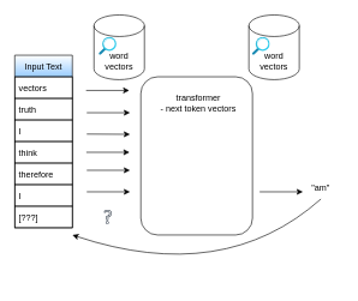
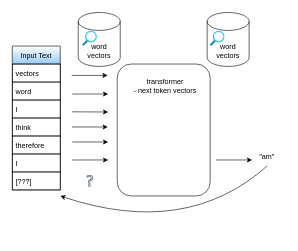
  <mxCell id="0" />
  <mxCell id="1" parent="0" />
  <mxCell id="2" value="Input Text" style="swimlane;fontStyle=0;childLayout=stackLayout;horizontal=1;startSize=30;horizontalStack=0;resizeParent=1;resizeParentMax=0;resizeLast=0;collapsible=1;marginBottom=0;gradientColor=#99CCFF;" parent="1" vertex="1"><mxGeometry x="20" y="76" width="80" height="240" as="geometry"><mxRectangle x="70" y="190" width="80" height="30" as="alternateBounds" /></mxGeometry></mxCell>
  <mxCell id="3" value="vectors" style="text;strokeColor=default;fillColor=none;align=left;verticalAlign=middle;spacingLeft=4;spacingRight=4;overflow=hidden;points=[[0,0.5],[1,0.5]];portConstraint=eastwest;rotatable=0;" parent="2" vertex="1"><mxGeometry y="30" width="80" height="30" as="geometry" /></mxCell>
- <mxCell id="4" value="truth" style="text;strokeColor=default;fillColor=none;align=left;verticalAlign=middle;spacingLeft=4;spacingRight=4;overflow=hidden;points=[[0,0.5],[1,0.5]];portConstraint=eastwest;rotatable=0;" parent="2" vertex="1"><mxGeometry y="60" width="80" height="30" as="geometry" /></mxCell>
+ <mxCell id="4" value="word" style="text;strokeColor=default;fillColor=none;align=left;verticalAlign=middle;spacingLeft=4;spacingRight=4;overflow=hidden;points=[[0,0.5],[1,0.5]];portConstraint=eastwest;rotatable=0;" parent="2" vertex="1"><mxGeometry y="60" width="80" height="30" as="geometry" /></mxCell>
  <mxCell id="5" value="I" style="text;strokeColor=default;fillColor=none;align=left;verticalAlign=middle;spacingLeft=4;spacingRight=4;overflow=hidden;points=[[0,0.5],[1,0.5]];portConstraint=eastwest;rotatable=0;" parent="2" vertex="1"><mxGeometry y="90" width="80" height="30" as="geometry" /></mxCell>
  <mxCell id="6" value="think" style="text;strokeColor=default;fillColor=none;align=left;verticalAlign=middle;spacingLeft=4;spacingRight=4;overflow=hidden;points=[[0,0.5],[1,0.5]];portConstraint=eastwest;rotatable=0;" parent="2" vertex="1"><mxGeometry y="120" width="80" height="30" as="geometry" /></mxCell>
  <mxCell id="7" value="therefore" style="text;strokeColor=default;fillColor=none;align=left;verticalAlign=middle;spacingLeft=4;spacingRight=4;overflow=hidden;points=[[0,0.5],[1,0.5]];portConstraint=eastwest;rotatable=0;" parent="2" vertex="1"><mxGeometry y="150" width="80" height="30" as="geometry" /></mxCell>
  <mxCell id="8" value="I" style="text;strokeColor=default;fillColor=none;align=left;verticalAlign=middle;spacingLeft=4;spacingRight=4;overflow=hidden;points=[[0,0.5],[1,0.5]];portConstraint=eastwest;rotatable=0;" parent="2" vertex="1"><mxGeometry y="180" width="80" height="30" as="geometry" /></mxCell>
  <mxCell id="9" value="[???]" style="text;strokeColor=default;fillColor=none;align=left;verticalAlign=middle;spacingLeft=4;spacingRight=4;overflow=hidden;points=[[0,0.5],[1,0.5]];portConstraint=eastwest;rotatable=0;" parent="2" vertex="1"><mxGeometry y="210" width="80" height="30" as="geometry" /></mxCell>
  <mxCell id="10" value="" style="shape=cylinder3;whiteSpace=wrap;html=1;boundedLbl=1;backgroundOutline=1;size=15;strokeColor=default;gradientColor=none;" parent="1" vertex="1"><mxGeometry x="345" y="20" width="70" height="90" as="geometry" /></mxCell>
  <mxCell id="11" value="&lt;p style=&quot;line-height: 1.3&quot;&gt;word vectors&lt;/p&gt;" style="text;html=1;strokeColor=none;fillColor=none;align=center;verticalAlign=middle;whiteSpace=wrap;rounded=0;" parent="1" vertex="1"><mxGeometry x="350" y="70" width="60" height="30" as="geometry" /></mxCell>
  <mxCell id="12" value="" style="endArrow=classic;html=1;rounded=0;" parent="1" edge="1"><mxGeometry width="50" height="50" relative="1" as="geometry"><mxPoint x="360" y="266" as="sourcePoint" /><mxPoint x="420" y="266" as="targetPoint" /></mxGeometry></mxCell>
  <mxCell id="13" value="&quot;am&quot;" style="text;html=1;strokeColor=none;fillColor=none;align=center;verticalAlign=middle;whiteSpace=wrap;rounded=0;" parent="1" vertex="1"><mxGeometry x="415" y="246" width="60" height="30" as="geometry" /></mxCell>
  <mxCell id="14" value="" style="aspect=fixed;html=1;points=[];align=center;image;fontSize=12;image=img/lib/azure2/general/Search.svg;strokeColor=default;gradientColor=none;" parent="1" vertex="1"><mxGeometry x="350" y="51" width="24.62" height="25" as="geometry" /></mxCell>
  <mxCell id="15" value="" style="shape=cylinder3;whiteSpace=wrap;html=1;boundedLbl=1;backgroundOutline=1;size=15;strokeColor=default;gradientColor=none;" parent="1" vertex="1"><mxGeometry x="130" y="20" width="70" height="90" as="geometry" /></mxCell>
  <mxCell id="16" value="&lt;p style=&quot;line-height: 1.3&quot;&gt;word vectors&lt;/p&gt;" style="text;html=1;strokeColor=none;fillColor=none;align=center;verticalAlign=middle;whiteSpace=wrap;rounded=0;" parent="1" vertex="1"><mxGeometry x="135" y="70" width="60" height="30" as="geometry" /></mxCell>
  <mxCell id="17" value="" style="endArrow=classic;html=1;rounded=0;" parent="1" edge="1"><mxGeometry width="50" height="50" relative="1" as="geometry"><mxPoint x="120" y="156" as="sourcePoint" /><mxPoint x="180" y="156" as="targetPoint" /></mxGeometry></mxCell>
  <mxCell id="18" value="" style="endArrow=classic;html=1;rounded=0;" parent="1" edge="1"><mxGeometry width="50" height="50" relative="1" as="geometry"><mxPoint x="120" y="185.67" as="sourcePoint" /><mxPoint x="180" y="186" as="targetPoint" /></mxGeometry></mxCell>
  <mxCell id="19" value="" style="endArrow=classic;html=1;rounded=0;" parent="1" edge="1"><mxGeometry width="50" height="50" relative="1" as="geometry"><mxPoint x="120" y="236" as="sourcePoint" /><mxPoint x="180" y="236" as="targetPoint" /></mxGeometry></mxCell>
  <mxCell id="20" value="" style="endArrow=classic;html=1;rounded=0;" parent="1" edge="1"><mxGeometry width="50" height="50" relative="1" as="geometry"><mxPoint x="120" y="266" as="sourcePoint" /><mxPoint x="180" y="266" as="targetPoint" /></mxGeometry></mxCell>
  <mxCell id="21" value="" style="aspect=fixed;html=1;points=[];align=center;image;fontSize=12;image=img/lib/azure2/general/Search.svg;strokeColor=default;gradientColor=none;" parent="1" vertex="1"><mxGeometry x="137.05" y="51" width="24.62" height="25" as="geometry" /></mxCell>
  <mxCell id="22" value="" style="rounded=1;whiteSpace=wrap;html=1;strokeColor=default;gradientColor=none;" parent="1" vertex="1"><mxGeometry x="195" y="106" width="155" height="220" as="geometry" /></mxCell>
  <mxCell id="23" value="transformer&lt;br&gt;- next token vectors" style="text;html=1;strokeColor=none;fillColor=none;align=center;verticalAlign=middle;whiteSpace=wrap;rounded=0;" parent="1" vertex="1"><mxGeometry x="210" y="119" width="130" height="47" as="geometry" /></mxCell>
  <mxCell id="24" value="" style="endArrow=classic;html=1;rounded=0;" parent="1" edge="1"><mxGeometry width="50" height="50" relative="1" as="geometry"><mxPoint x="119" y="125" as="sourcePoint" /><mxPoint x="179" y="125" as="targetPoint" /></mxGeometry></mxCell>
  <mxCell id="25" value="" style="endArrow=classic;html=1;rounded=0;" parent="1" edge="1"><mxGeometry width="50" height="50" relative="1" as="geometry"><mxPoint x="119.36" y="211" as="sourcePoint" /><mxPoint x="179.36" y="211" as="targetPoint" /></mxGeometry></mxCell>
  <mxCell id="26" value="" style="sketch=0;outlineConnect=0;fontColor=#232F3E;gradientColor=none;fillColor=#232F3D;strokeColor=none;dashed=0;verticalLabelPosition=bottom;verticalAlign=top;align=center;html=1;fontSize=12;fontStyle=0;aspect=fixed;pointerEvents=1;shape=mxgraph.aws4.question;" vertex="1" parent="1"><mxGeometry x="144.11" y="291" width="10.51" height="20" as="geometry" /></mxCell>
  <mxCell id="27" value="" style="endArrow=classic;html=1;rounded=0;curved=1;exitX=0.5;exitY=1;exitDx=0;exitDy=0;" edge="1" parent="1" source="13"><mxGeometry width="50" height="50" relative="1" as="geometry"><mxPoint x="450" y="286" as="sourcePoint" /><mxPoint x="100" y="326" as="targetPoint" /><Array as="points"><mxPoint x="310" y="396" /></Array></mxGeometry></mxCell>
